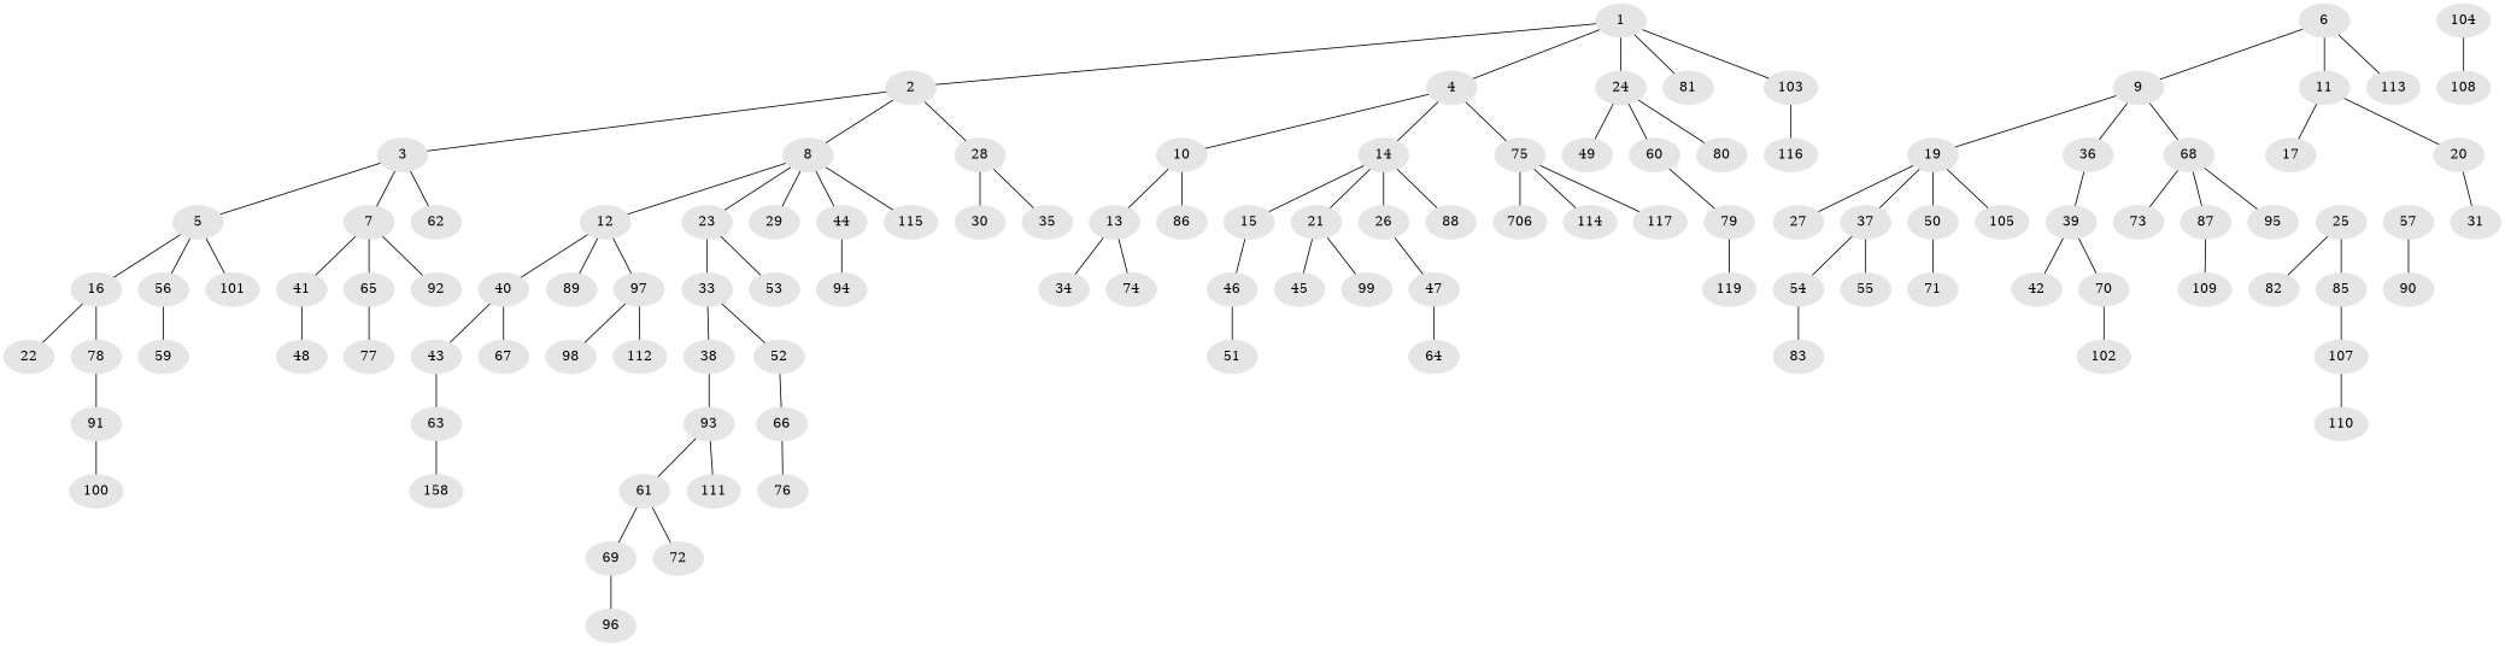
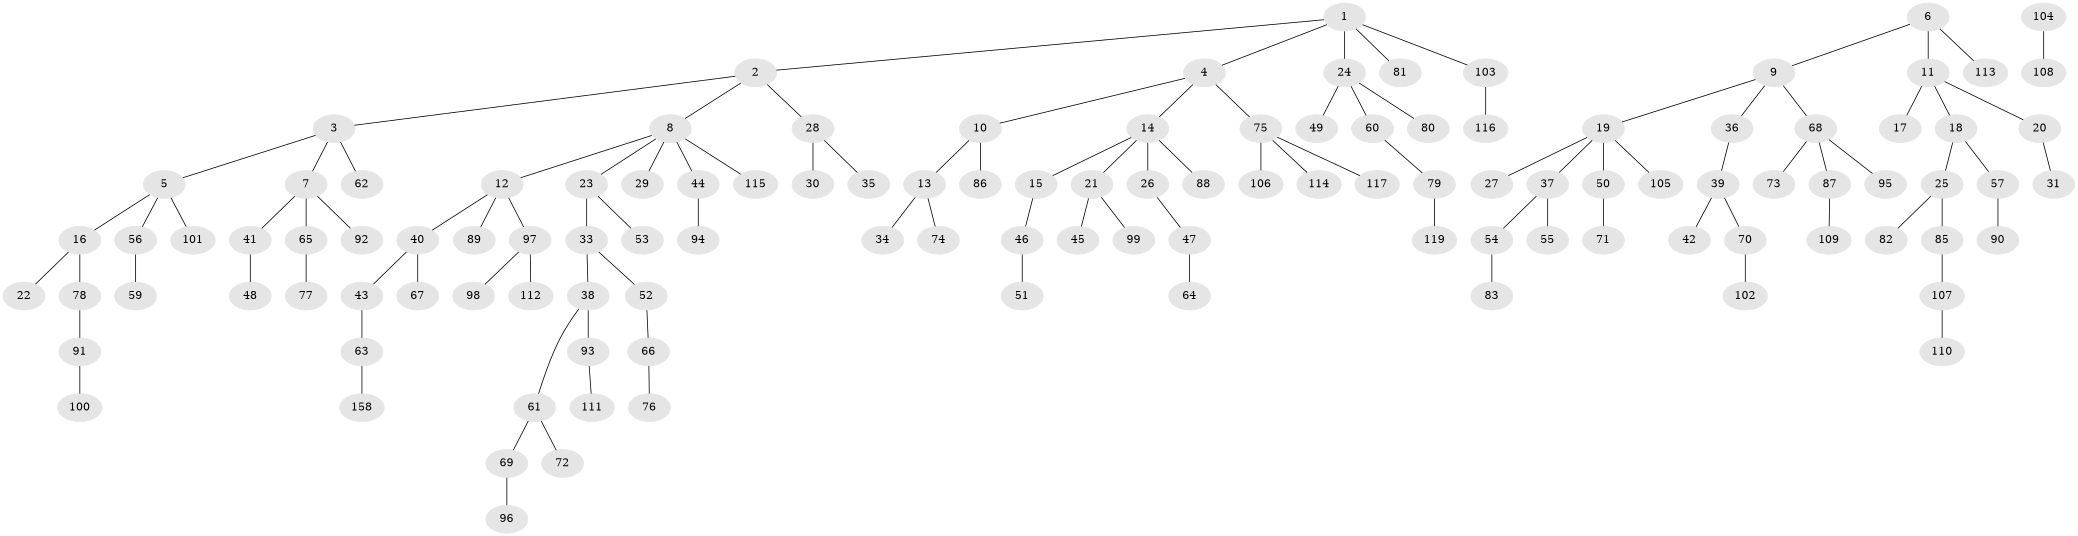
  graph {
    node [color=gray90 style=filled]
    1
    2
    4
    24
    81
    103
    3
    8
    28
    10
    14
    75
    49
    60
    80
    116
    5
    7
    62
    12
    23
    29
    44
    115
    30
    35
    16
    56
    101
    41
    65
    92
    6
    9
    11
    113
    13
    86
    15
    21
    26
    88
-   106 [label=706]
+   106
    114
    117
    22
    78
    59
    19
    36
    68
    17
+   18
    20
    48
    77
    40
    89
    97
    33
    53
    94
    27
    37
    50
    105
    39
    73
    87
    95
    34
    74
    25
    57
    31
    43
    67
    98
    112
    46
    45
    99
    47
    51
    91
    82
    85
    90
    54
    55
    71
    104
    108
    38
    52
    79
    107
    64
    61
    93
    66
    42
    70
    83
    69
    72
    111
    102
    63
    n110 [label=158]
    76
    119
    96
    109
    100
    110
    1 -- 2
    1 -- 4
    1 -- 24
    1 -- 81
    1 -- 103
    2 -- 3
    2 -- 8
    2 -- 28
    4 -- 10
    4 -- 14
    4 -- 75
    24 -- 49
    24 -- 60
    24 -- 80
    103 -- 116
    3 -- 5
    3 -- 7
    3 -- 62
    8 -- 12
    8 -- 23
    8 -- 29
    8 -- 44
    8 -- 115
    28 -- 30
    28 -- 35
    10 -- 13
    10 -- 86
    14 -- 15
    14 -- 21
    14 -- 26
    14 -- 88
    75 -- 106
    75 -- 114
    75 -- 117
    60 -- 79
    5 -- 16
    5 -- 56
    5 -- 101
    7 -- 41
    7 -- 65
    7 -- 92
    12 -- 40
    12 -- 89
    12 -- 97
    23 -- 33
    23 -- 53
    44 -- 94
    16 -- 22
    16 -- 78
    56 -- 59
    41 -- 48
    65 -- 77
    6 -- 9
    6 -- 11
    6 -- 113
    9 -- 19
    9 -- 36
    9 -- 68
    11 -- 17
+   11 -- 18
    11 -- 20
    13 -- 34
    13 -- 74
    15 -- 46
    21 -- 45
    21 -- 99
    26 -- 47
    78 -- 91
    19 -- 27
    19 -- 37
    19 -- 50
    19 -- 105
    36 -- 39
    68 -- 73
    68 -- 87
    68 -- 95
+   18 -- 25
+   18 -- 57
    20 -- 31
    40 -- 43
    40 -- 67
    97 -- 98
    97 -- 112
    33 -- 38
    33 -- 52
    37 -- 54
    37 -- 55
    50 -- 71
    39 -- 42
    39 -- 70
    87 -- 109
    25 -- 82
    25 -- 85
    57 -- 90
    43 -- 63
    46 -- 51
    47 -- 64
    91 -- 100
    85 -- 107
    54 -- 83
    104 -- 108
-   93 -- 61
+   38 -- 61
    38 -- 93
    52 -- 66
    79 -- 119
    107 -- 110
    61 -- 69
    61 -- 72
    93 -- 111
    66 -- 76
    70 -- 102
    69 -- 96
    63 -- n110
  }
